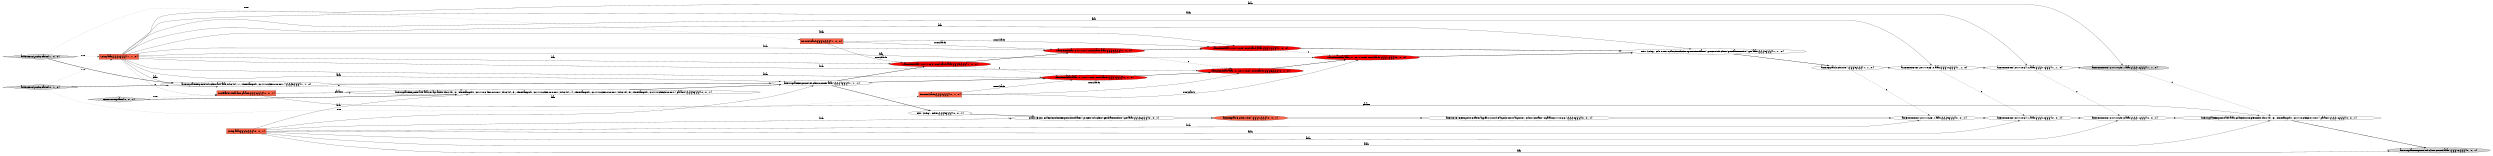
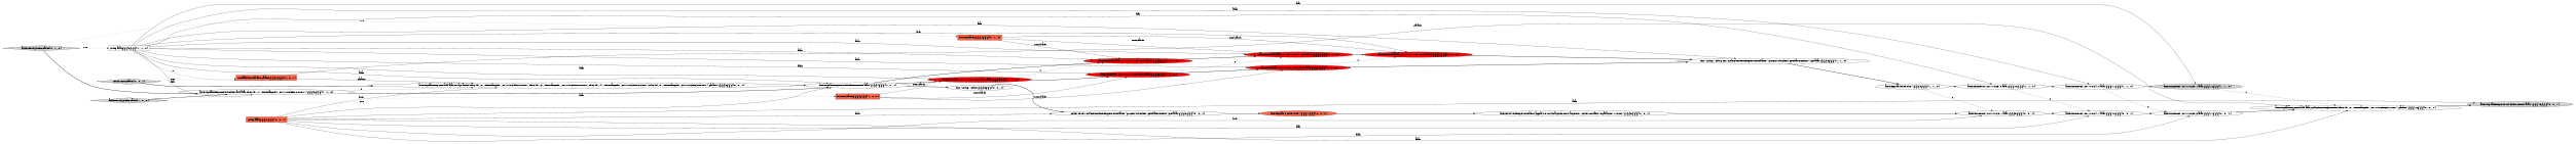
  digraph {
    rankdir=LR
    node [fillcolor=white shape=ellipse style=filled]
    edge [style=solid]
    n1 [fillcolor=red label="waitColAndAlias(alias,\"_\",\"2017-10-25\",numShards)@@@7@@@['0', '1', '0']"]
    n2 [label="List<String> cols = new CollectionAdminRequest.ListAliases().process(solrClient).getAliasesAsLists().get(alias)@@@8@@@['1', '1', '0']"]
    n3 [label="assertEquals(3,cols.size())@@@9@@@['1', '1', '0']"]
    n4 [label="List<String> colsT1@@@5@@@['0', '0', '1']"]
    n5 [label="colsT1 = new CollectionAdminRequest.ListAliases().process(solrClient).getAliasesAsLists().get(alias)@@@6@@@['0', '0', '1']"]
    n6 [fillcolor=tomato label="assertEquals(3,colsT1.size())@@@7@@@['0', '0', '1']"]
    n7 [fillcolor=lightgray label="concurrentUpdates['0', '0', '1']" shape=diamond]
    n8 [label="assertUpdateResponse(add(alias,Arrays.asList(sdoc(\"id\",\"2\",\"timestamp_dt\",\"2017-10-24T00:00:00Z\"),sdoc(\"id\",\"3\",\"timestamp_dt\",\"2017-10-25T00:00:00Z\"),sdoc(\"id\",\"4\",\"timestamp_dt\",\"2017-10-23T00:00:00Z\"),sdoc(\"id\",\"5\",\"timestamp_dt\",\"2017-10-25T23:00:00Z\")),params))@@@3@@@['0', '0', '1']"]
    n9 [fillcolor=tomato label="ModifiableSolrParams params@@@2@@@['0', '0', '1']" shape=box]
    n10 [fillcolor=tomato label="String alias@@@2@@@['0', '0', '1']" shape=box]
    n11 [fillcolor=lightgray label="assertUpdateResponse(solrClient.commit(alias))@@@13@@@['0', '0', '1']"]
    n12 [label="assertNumDocs(\"2017-10-23\",1,alias)@@@9@@@['0', '0', '1']"]
    n13 [label="assertUpdateResponse(add(alias,Collections.singletonList(sdoc(\"id\",\"6\",\"timestamp_dt\",\"2017-10-25T23:01:00Z\")),params))@@@12@@@['0', '0', '1']"]
    n14 [label="assertNumDocs(\"2017-10-24\",1,alias)@@@10@@@['0', '0', '1']"]
    n15 [label="assertNumDocs(\"2017-10-25\",3,alias)@@@11@@@['0', '0', '1']"]
    n16 [label="assertUpdateResponse(solrClient.commit(alias))@@@4@@@['1', '1', '1']"]
    n17 [fillcolor=red label="waitColAndAlias(alias,\"_\",\"2017-10-23\",numShards)@@@5@@@['0', '1', '0']"]
    n18 [fillcolor=red label="waitColAndAlias(alias,\"_\",\"2017-10-24\",numShards)@@@6@@@['0', '1', '0']"]
    n19 [fillcolor=red label="waitColAndAlias(\"2017-10-24\",numShards,alias)@@@6@@@['1', '0', '0']"]
    n20 [fillcolor=red label="waitColAndAlias(\"2017-10-25\",numShards,alias)@@@7@@@['1', '0', '0']"]
    n21 [fillcolor=red label="waitColAndAlias(\"2017-10-23\",numShards,alias)@@@5@@@['1', '0', '0']"]
    n22 [fillcolor=lightgray label="assertNumDocs(\"2017-10-25\",1,alias)@@@12@@@['1', '1', '0']"]
    n23 [fillcolor=tomato label="int numShards@@@2@@@['1', '0', '0']" shape=box]
    n24 [label="assertTrue(\"Preemptive creation appears to not be asynchronous anymore\",!colsT1.contains(\"myalias_2017-10-26\"))@@@8@@@['0', '0', '1']"]
    n25 [fillcolor=tomato label="int numShards@@@2@@@['0', '1', '0']" shape=box]
    n26 [label="assertNumDocs(\"2017-10-23\",0,alias)@@@10@@@['1', '1', '0']"]
    n27 [label="assertNumDocs(\"2017-10-24\",0,alias)@@@11@@@['1', '1', '0']"]
    n28 [fillcolor=lightgray label="addOneDocSynchCreation['1', '0', '0']" shape=diamond]
-   n29 [fillcolor=tomato label="String alias@@@2@@@['1', '1', '0']" shape=box]
+   n29 [label="String alias@@@2@@@['1', '1', '0']" shape=box]
    n30 [label="assertUpdateResponse(solrClient.add(alias,sdoc(\"id\",\"1\",\"timestamp_dt\",\"2017-10-25T00:00:00Z\")))@@@3@@@['1', '1', '0']"]
    n31 [fillcolor=lightgray label="addOneDocSynchCreation['0', '1', '0']" shape=diamond]
    n1 -> n2 [style=bold]
    n2 -> n3 [style=bold]
    n3 -> n12 [label=0 style=dashed]
    n3 -> n26 [style=bold]
    n4 -> n5 [style=bold]
    n5 -> n6 [style=bold]
    n6 -> n24 [style=bold]
    n7 -> n8 [style=bold]
    n7 -> n9 [label=true style=dotted]
    n8 -> n16 [style=bold]
    n9 -> n8 [label=params]
    n9 -> n13 [label=params]
    n10 -> n5 [label=alias]
    n10 -> n8 [label=alias]
    n10 -> n11 [label=alias]
    n10 -> n12 [label=alias]
    n10 -> n13 [label=alias]
    n10 -> n14 [label=alias]
    n10 -> n15 [label=alias]
    n10 -> n16 [label=alias]
    n12 -> n14 [style=bold]
    n13 -> n11 [style=bold]
    n14 -> n15 [style=bold]
    n15 -> n13 [style=bold]
    n16 -> n4 [style=bold]
    n16 -> n17 [style=bold]
    n16 -> n21 [style=bold]
    n17 -> n18 [style=bold]
    n18 -> n1 [style=bold]
    n19 -> n18 [label=0 style=dashed]
    n19 -> n20 [style=bold]
    n20 -> n1 [label=0 style=dashed]
    n20 -> n2 [style=bold]
    n21 -> n17 [label=0 style=dashed]
    n21 -> n19 [style=bold]
    n22 -> n13 [label=0 style=dashed]
    n23 -> n19 [label=numShards]
    n23 -> n20 [label=numShards]
    n23 -> n21 [label=numShards]
    n24 -> n12 [style=bold]
    n25 -> n1 [label=numShards]
    n25 -> n17 [label=numShards]
    n25 -> n18 [label=numShards]
    n26 -> n14 [label=0 style=dashed]
    n26 -> n27 [style=bold]
    n27 -> n15 [label=0 style=dashed]
    n27 -> n22 [style=bold]
    n28 -> n23 [label=true style=dotted]
-   n28 -> n29 [label=true style=dotted]
    n28 -> n30 [style=bold]
    n29 -> n1 [label=alias]
    n29 -> n2 [label=alias]
    n29 -> n9 [label=0 style=dashed]
    n29 -> n16 [label=alias]
    n29 -> n17 [label=alias]
    n29 -> n18 [label=alias]
    n29 -> n19 [label=alias]
    n29 -> n20 [label=alias]
    n29 -> n21 [label=alias]
    n29 -> n22 [label=alias]
    n29 -> n26 [label=alias]
    n29 -> n27 [label=alias]
    n29 -> n30 [label=alias]
    n30 -> n8 [label=0 style=dashed]
    n30 -> n16 [style=bold]
    n31 -> n25 [label=true style=dotted]
    n31 -> n29 [label=true style=dotted]
    n31 -> n30 [style=bold]
  }
